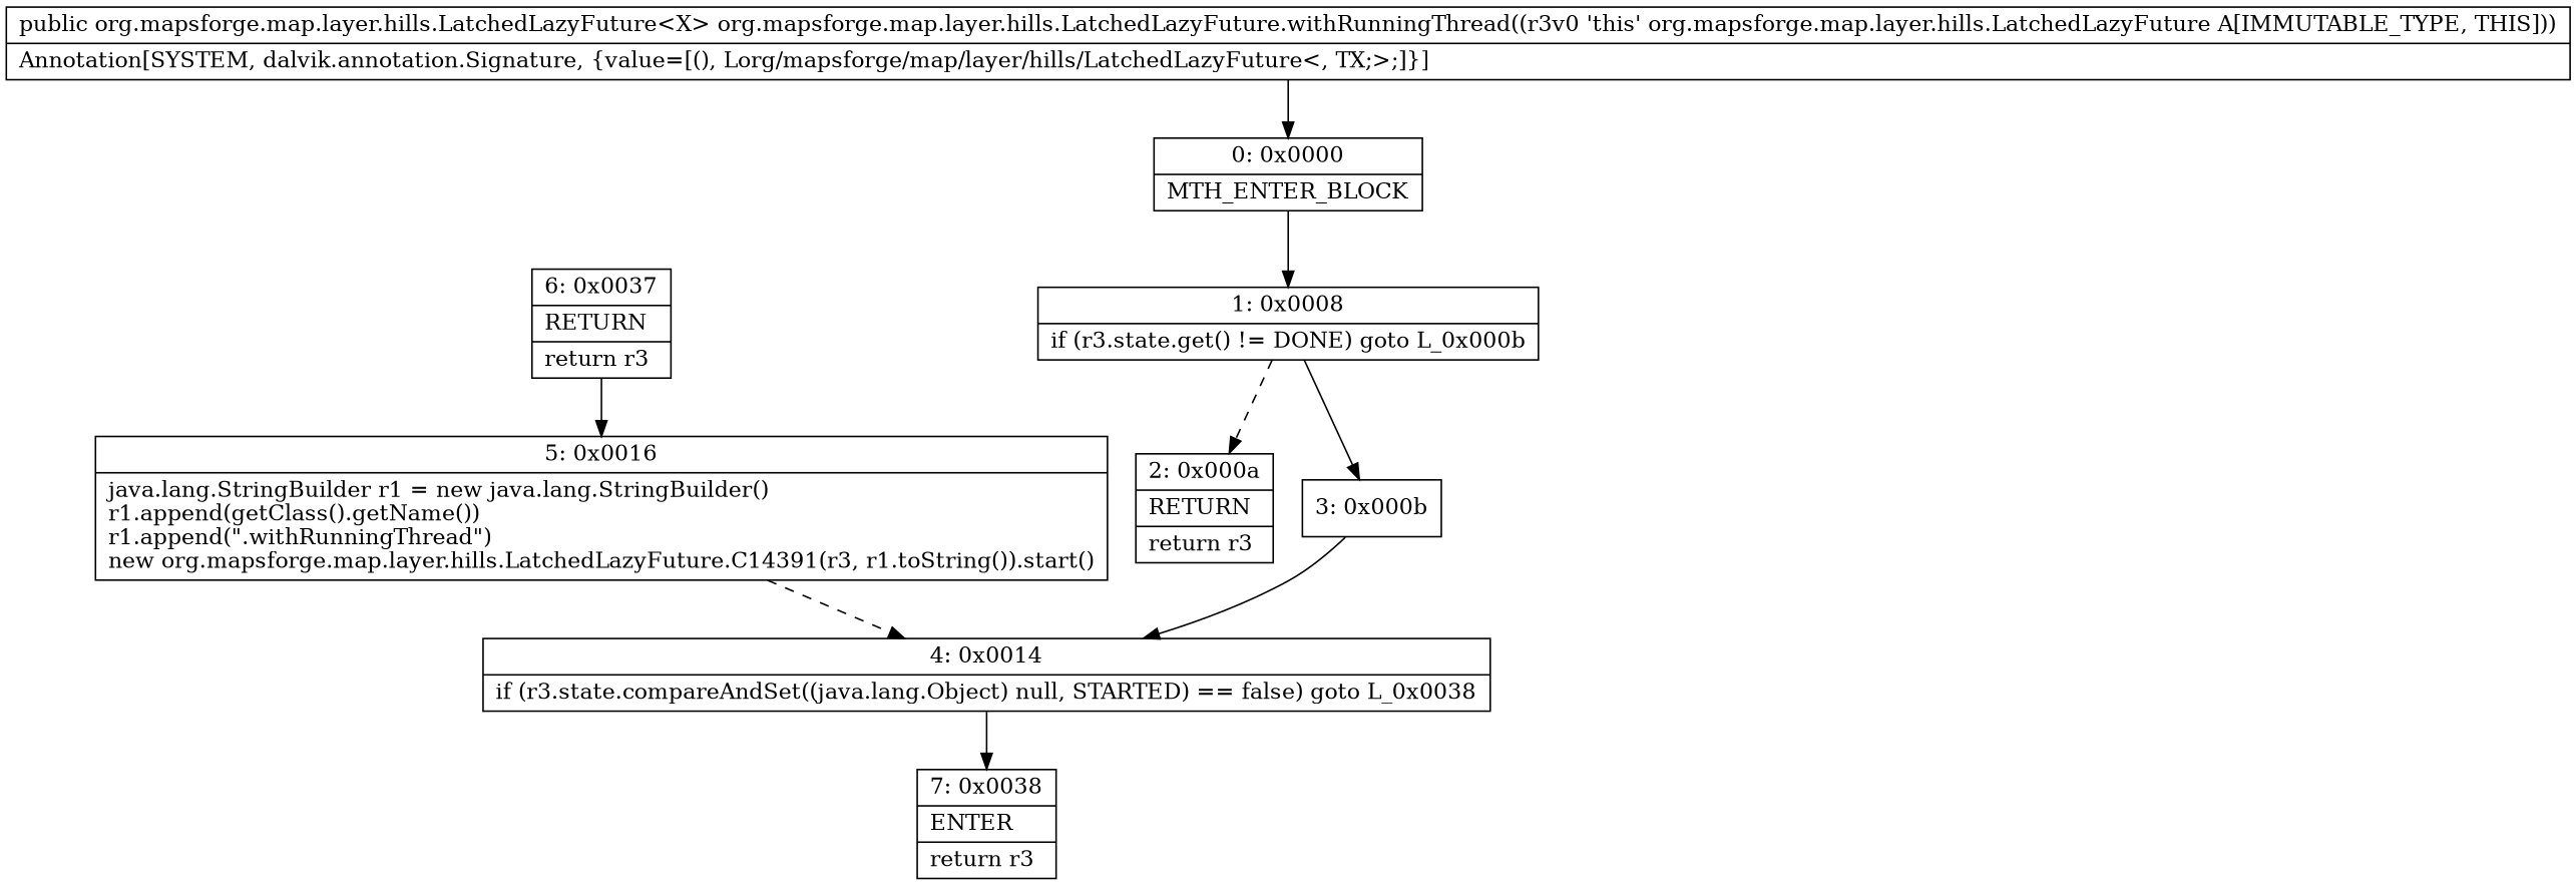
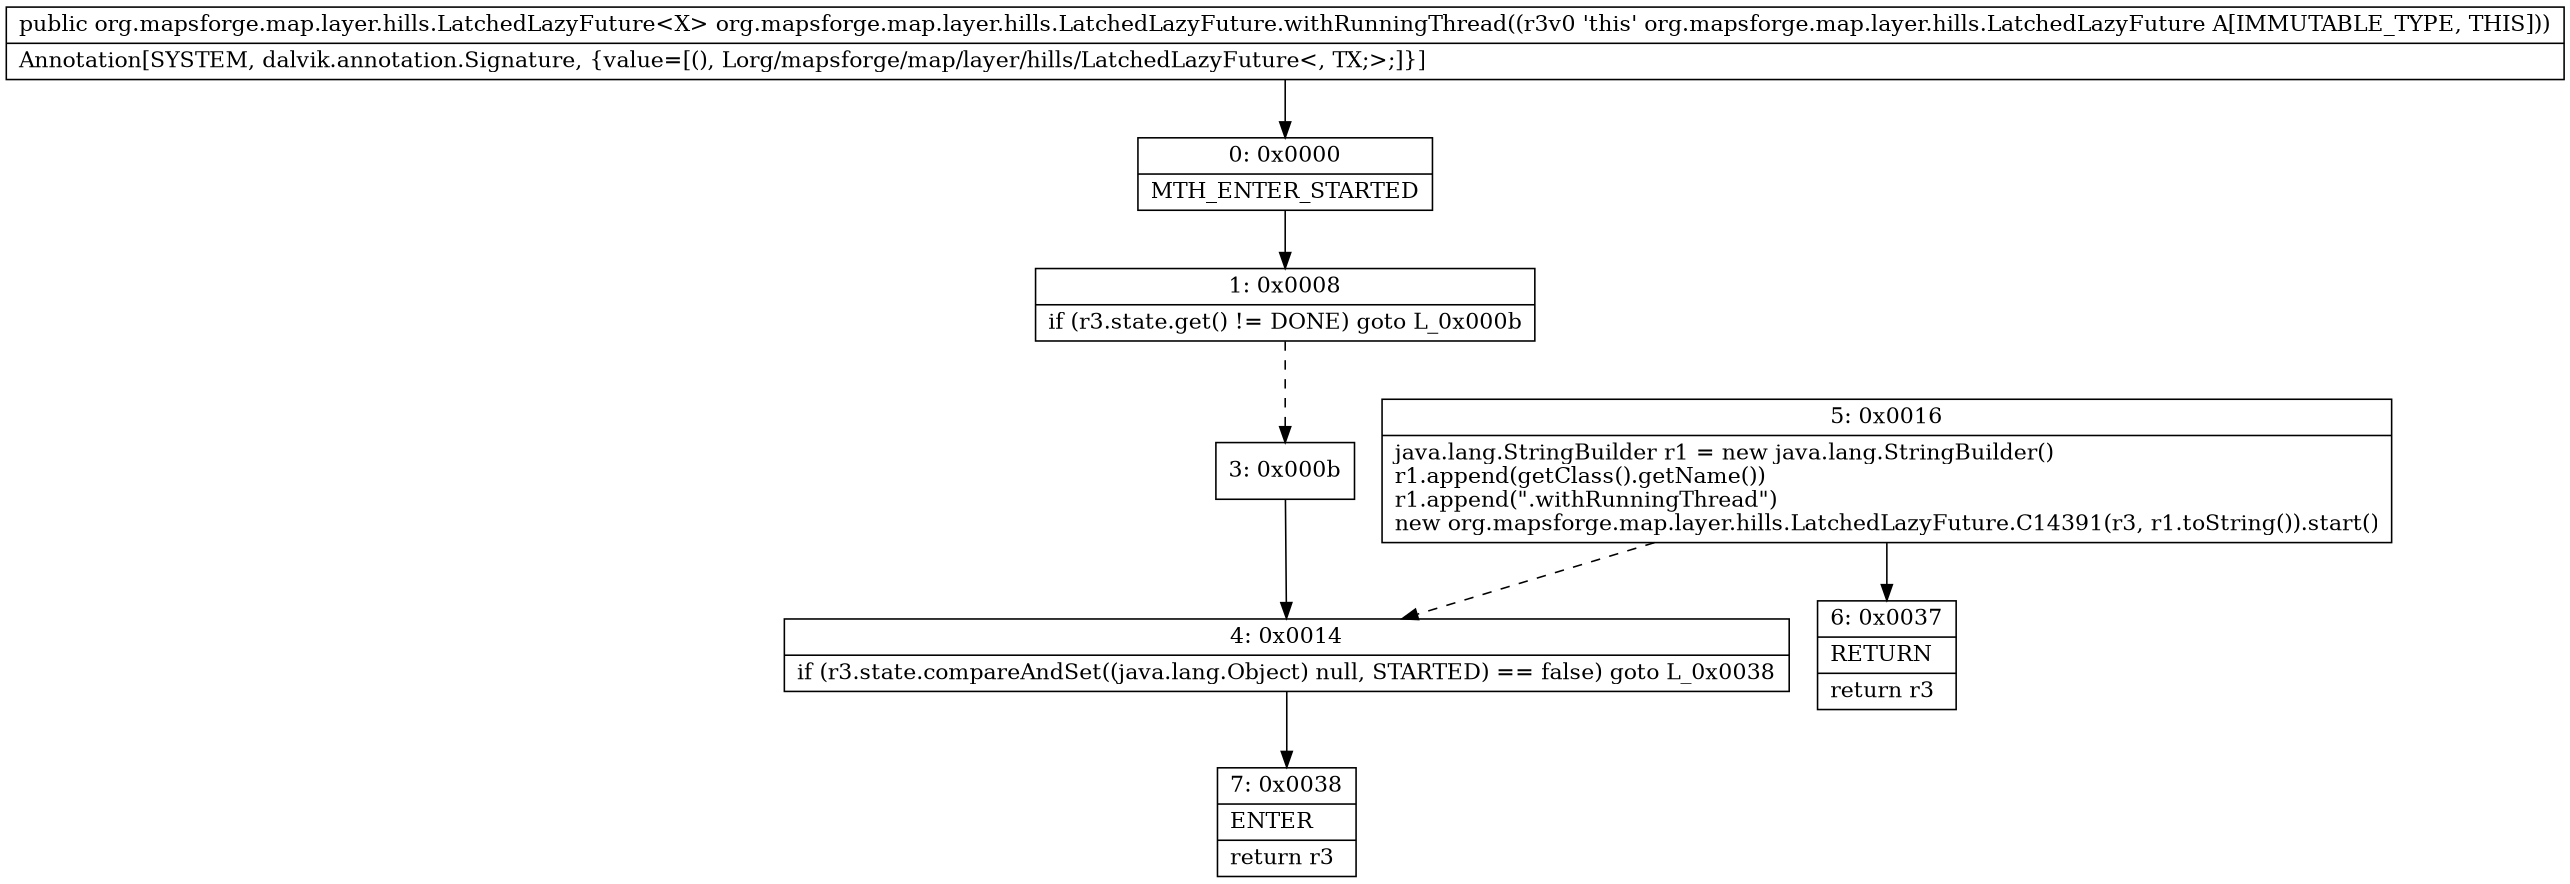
  digraph {
    node [shape=record]
-   n1 [label="{0\:\ 0x0000|MTH_ENTER_BLOCK\l}"]
+   n1 [label="{0\:\ 0x0000|MTH_ENTER_STARTED\l}"]
    n2 [label="{1\:\ 0x0008|if (r3.state.get() != DONE) goto L_0x000b\l}"]
-   n3 [label="{2\:\ 0x000a|RETURN\l|return r3\l}"]
    n4 [label="{3\:\ 0x000b}"]
    n5 [label="{4\:\ 0x0014|if (r3.state.compareAndSet((java.lang.Object) null, STARTED) == false) goto L_0x0038\l}"]
    n6 [label="{7\:\ 0x0038|ENTER\l|return r3\l}"]
    n7 [label="{5\:\ 0x0016|java.lang.StringBuilder r1 = new java.lang.StringBuilder()\lr1.append(getClass().getName())\lr1.append(\".withRunningThread\")\lnew org.mapsforge.map.layer.hills.LatchedLazyFuture.C14391(r3, r1.toString()).start()\l}"]
    n8 [label="{6\:\ 0x0037|RETURN\l|return r3\l}"]
    n9 [label="{public org.mapsforge.map.layer.hills.LatchedLazyFuture\<X\> org.mapsforge.map.layer.hills.LatchedLazyFuture.withRunningThread((r3v0 'this' org.mapsforge.map.layer.hills.LatchedLazyFuture A[IMMUTABLE_TYPE, THIS]))  | Annotation[SYSTEM, dalvik.annotation.Signature, \{value=[(), Lorg\/mapsforge\/map\/layer\/hills\/LatchedLazyFuture\<, TX;\>;]\}]\l}"]
    n1 -> n2
-   n2 -> n3 [style=dashed]
-   n2 -> n4
+   n2 -> n4 [style=dashed]
    n4 -> n5
    n5 -> n6
    n7 -> n5 [style=dashed]
-   n8 -> n7
+   n7 -> n8
    n9 -> n1
  }
